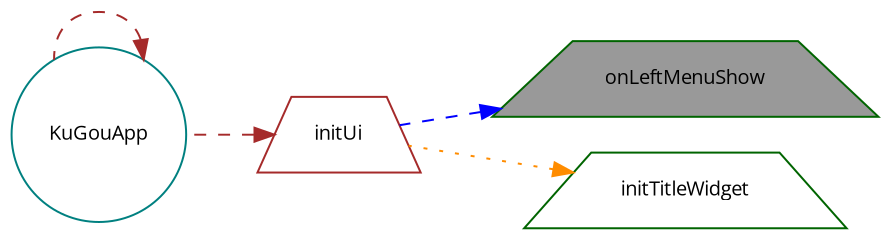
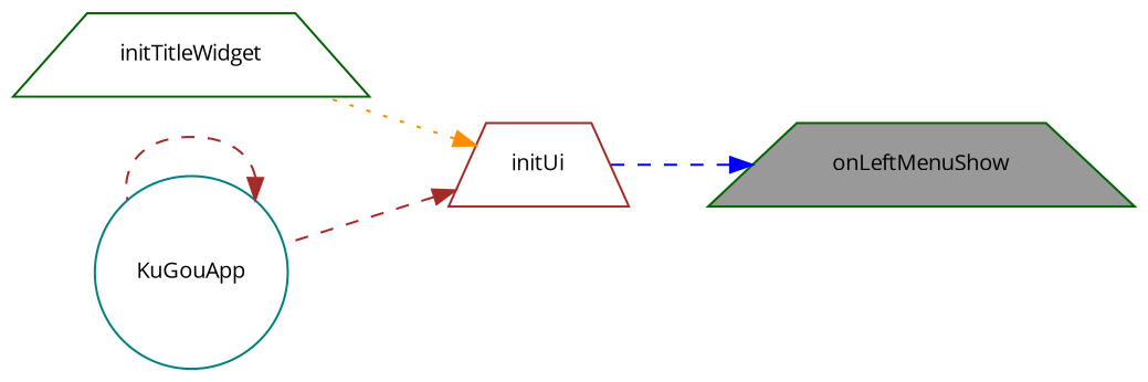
  digraph {
    fontname="Open Sans"
    rankdir=RL
    node [color=darkgreen fillcolor=white fontname="Open Sans" fontsize=10 shape=trapezium style=filled]
    edge [color=brown dir=back fontname="Open Sans" fontsize=10 labelfontname=Helvetica labelfontsize=10 style=dashed]
    n1 [fillcolor=grey60 fontcolor=black height=0.2 label=onLeftMenuShow width=0.4]
    n2 [color=brown height=0.2 label=initUi width=0.4]
    n3 [height=0.2 label=initTitleWidget width=0.4]
    n4 [color=teal height=0.2 label=KuGouApp shape=circle width=0.4]
    n1 -> n2 [color=blue]
    n2 -> n4
-   n3 -> n2 [color=darkorange style=dotted]
+   n2 -> n3 [color=darkorange style=dotted]
    n4 -> n4
  }
